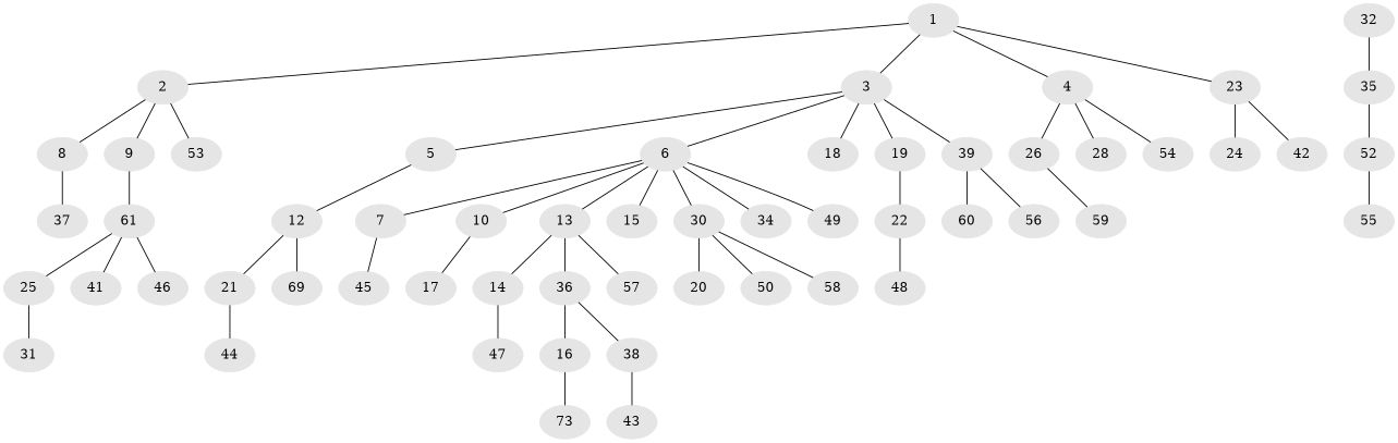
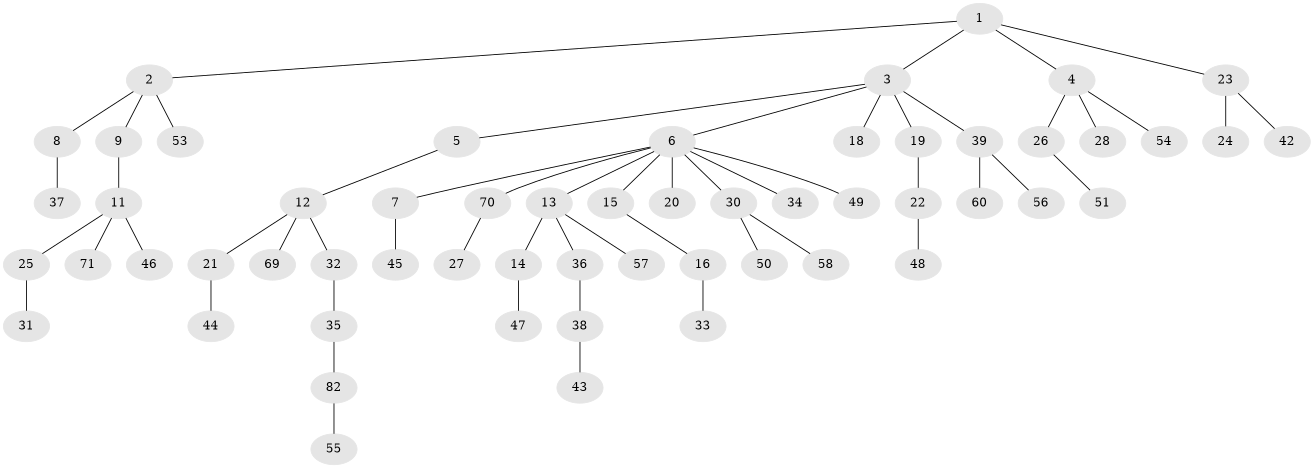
  graph {
    node [color=gray90 style=filled]
    1
    2
    3
    4
    23
    8
    9
    53
    5
    6
    18
    19
    39
    26
    28
    54
    24
    42
    37
-   11 [label=61]
+   11
    12
    7
-   10
+   10 [label=70]
    13
    15
    20
    30
    34
    49
    22
    n31 [label=60]
    56
-   51 [label=59]
+   51
    21
    n35 [label=69]
    32
    45
-   17
+   17 [label=27]
    14
    36
    57
    16
    50
    58
    25
-   41
+   41 [label=71]
    46
    31
    44
    35
    47
    38
-   33 [label=73]
+   33
    48
-   52
+   52 [label=82]
    55
    43
    1 -- 2
    1 -- 3
    1 -- 4
    1 -- 23
    2 -- 8
    2 -- 9
    2 -- 53
    3 -- 5
    3 -- 6
    3 -- 18
    3 -- 19
    3 -- 39
    4 -- 26
    4 -- 28
    4 -- 54
    23 -- 24
    23 -- 42
    8 -- 37
    9 -- 11
    5 -- 12
    6 -- 7
    6 -- 10
    6 -- 13
    6 -- 15
-   30 -- 20
+   6 -- 20
    6 -- 30
    6 -- 34
    6 -- 49
    19 -- 22
    39 -- n31
    39 -- 56
    26 -- 51
    11 -- 25
    11 -- 41
    11 -- 46
    12 -- 21
    12 -- n35
+   12 -- 32
    7 -- 45
    10 -- 17
    13 -- 14
    13 -- 36
    13 -- 57
-   36 -- 16
+   15 -- 16
    30 -- 50
    30 -- 58
    22 -- 48
    21 -- 44
    32 -- 35
    14 -- 47
    36 -- 38
    16 -- 33
    25 -- 31
    35 -- 52
    38 -- 43
    52 -- 55
  }
